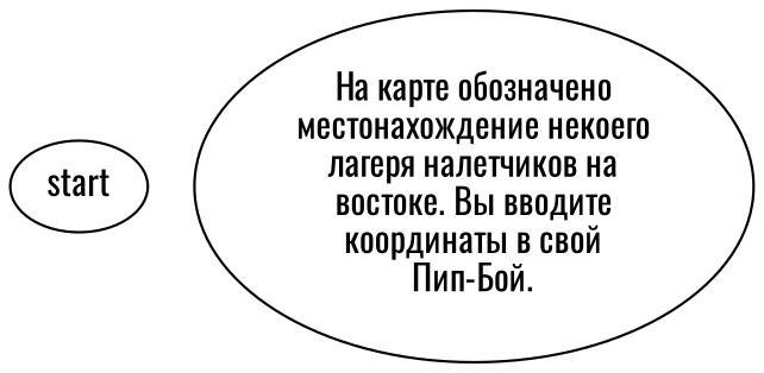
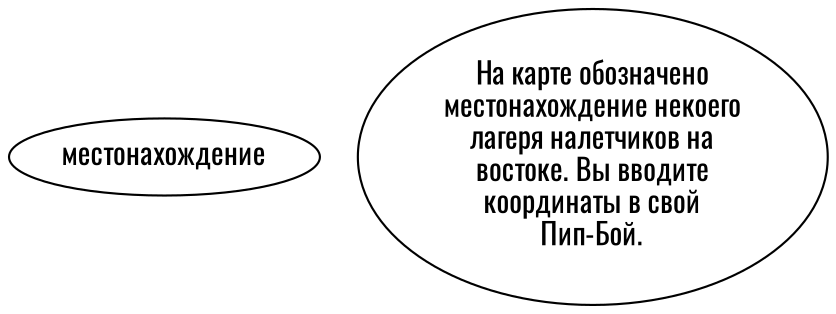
  digraph {
    fontname=Oswald
    node [color="#000000" fillcolor="#FFFFFF" style=filled fontname=Oswald]
-   start
+   start [label="местонахождение"]
    n2 [label="На карте обозначено\nместонахождение некоего\nлагеря налетчиков на\nвостоке. Вы вводите\nкоординаты в свой\nПип-Бой."]
  }
